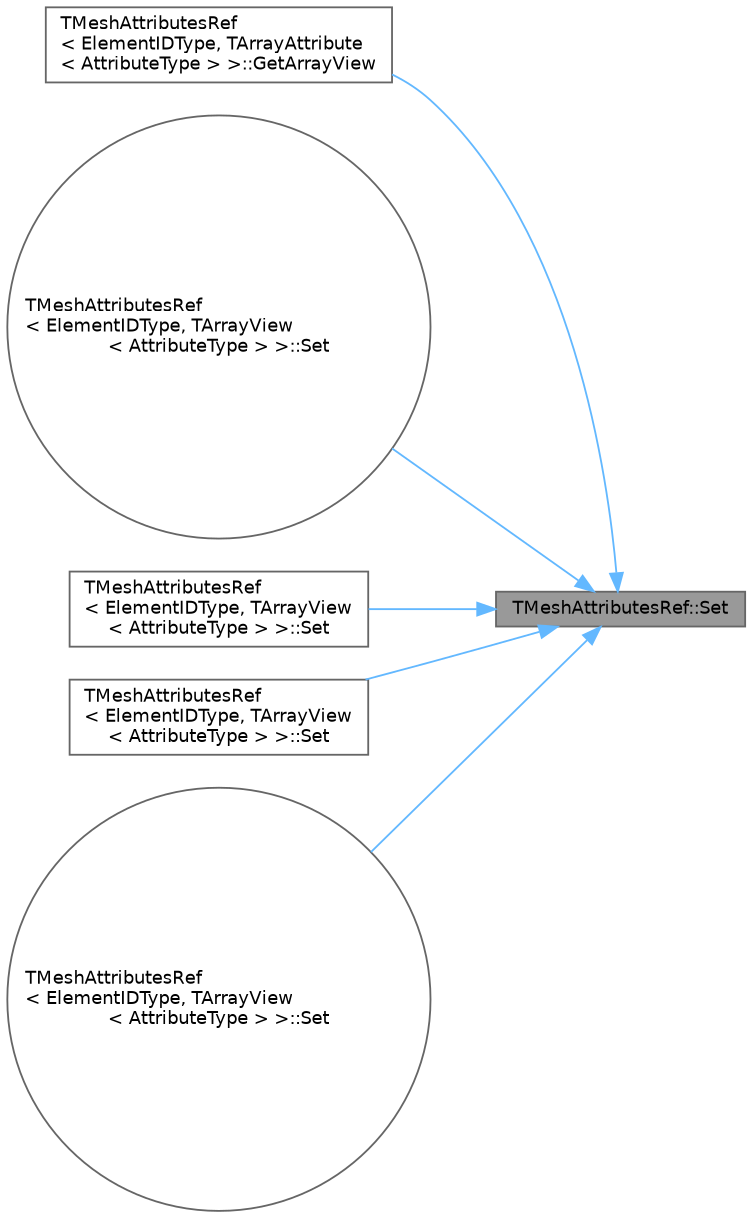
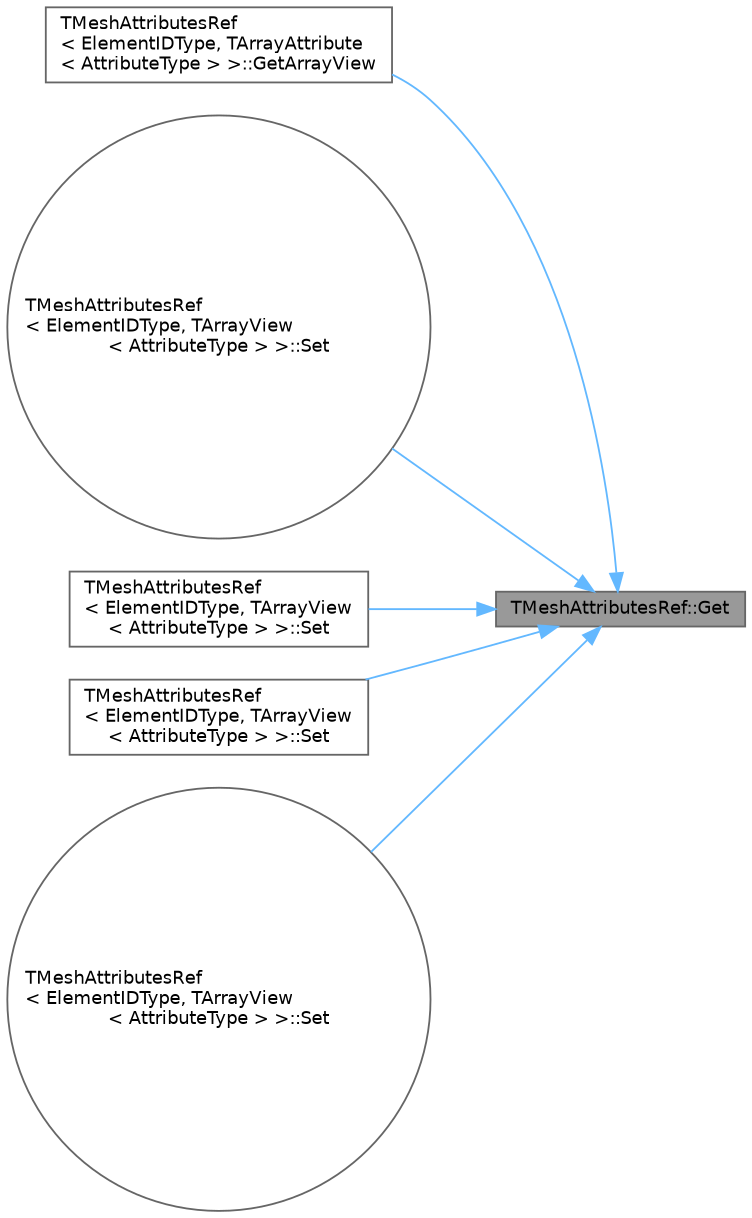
  digraph {
    rankdir=RL
    node [color=grey40 fillcolor=white fontname=Helvetica fontsize=10 shape=box style=filled]
    edge [color=steelblue1 dir=back fontname=Helvetica fontsize=10 labelfontname=Helvetica labelfontsize=10 style=solid]
-   n1 [color=gray40 fillcolor=grey60 fontcolor=black height=0.2 label="TMeshAttributesRef::Set" width=0.4]
+   n1 [color=gray40 fillcolor=grey60 fontcolor=black height=0.2 label="TMeshAttributesRef::Get" width=0.4]
    n2 [height=0.2 label="TMeshAttributesRef\l\< ElementIDType, TArrayAttribute\l\< AttributeType \> \>::GetArrayView" width=0.4]
    n3 [height=0.2 label="TMeshAttributesRef\l\< ElementIDType, TArrayView\l\< AttributeType \> \>::Set" shape=circle width=0.4]
    n4 [height=0.2 label="TMeshAttributesRef\l\< ElementIDType, TArrayView\l\< AttributeType \> \>::Set" width=0.4]
    n5 [height=0.2 label="TMeshAttributesRef\l\< ElementIDType, TArrayView\l\< AttributeType \> \>::Set" width=0.4]
    n6 [height=0.2 label="TMeshAttributesRef\l\< ElementIDType, TArrayView\l\< AttributeType \> \>::Set" shape=circle width=0.4]
    n1 -> n2
    n1 -> n3
    n1 -> n4
    n1 -> n5
    n1 -> n6
  }
